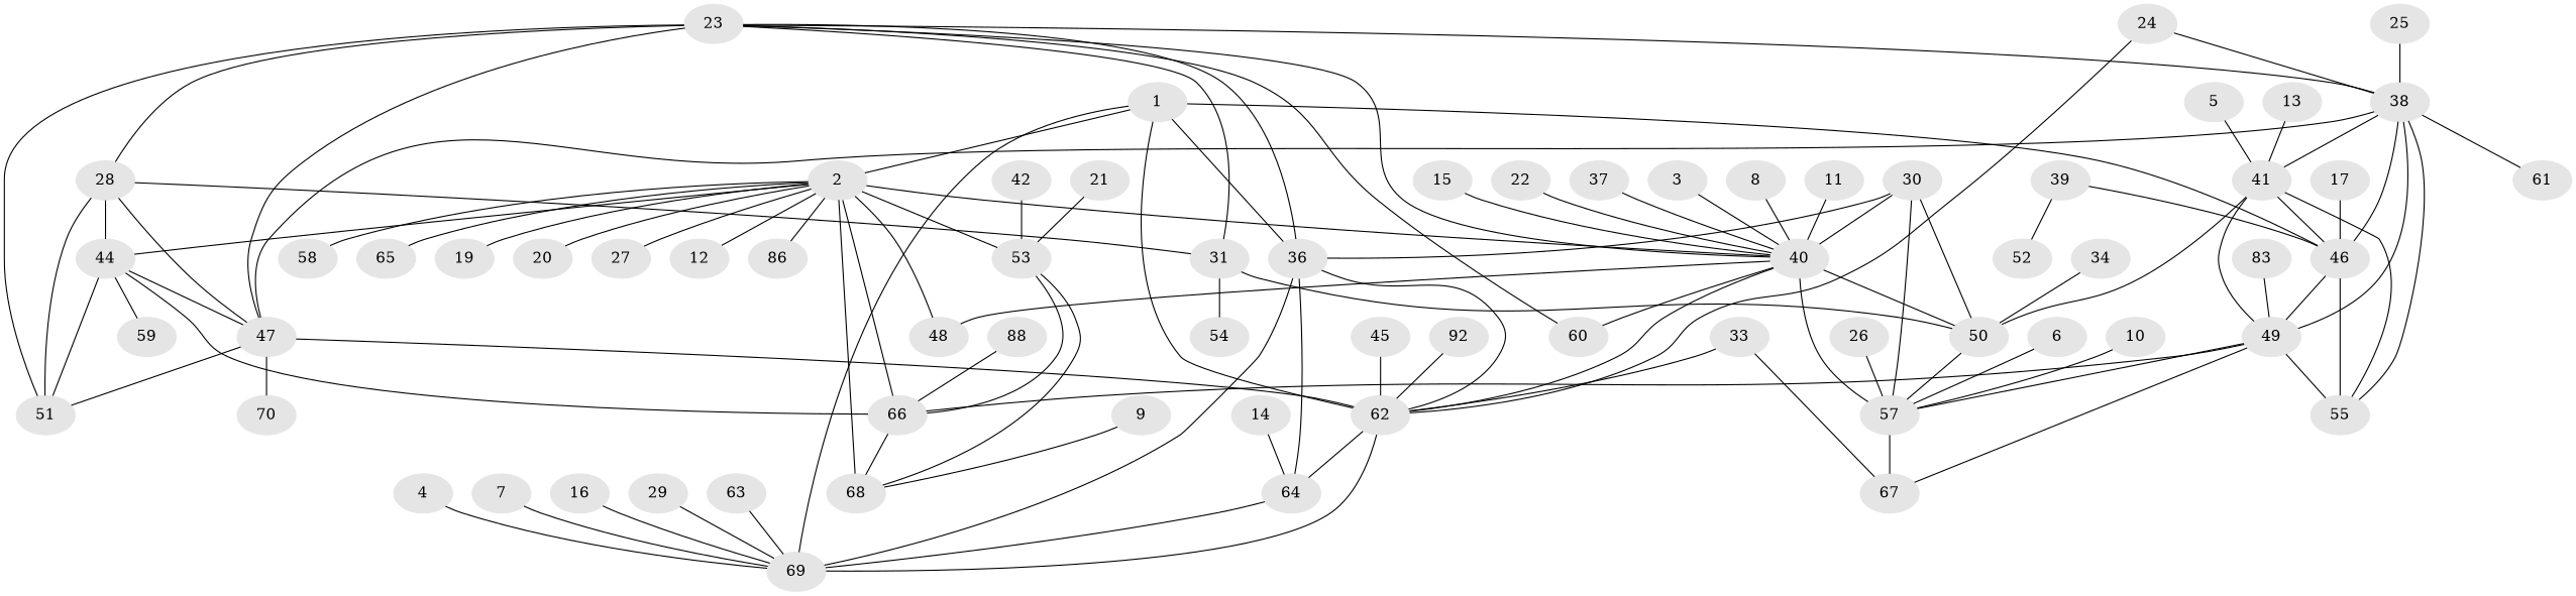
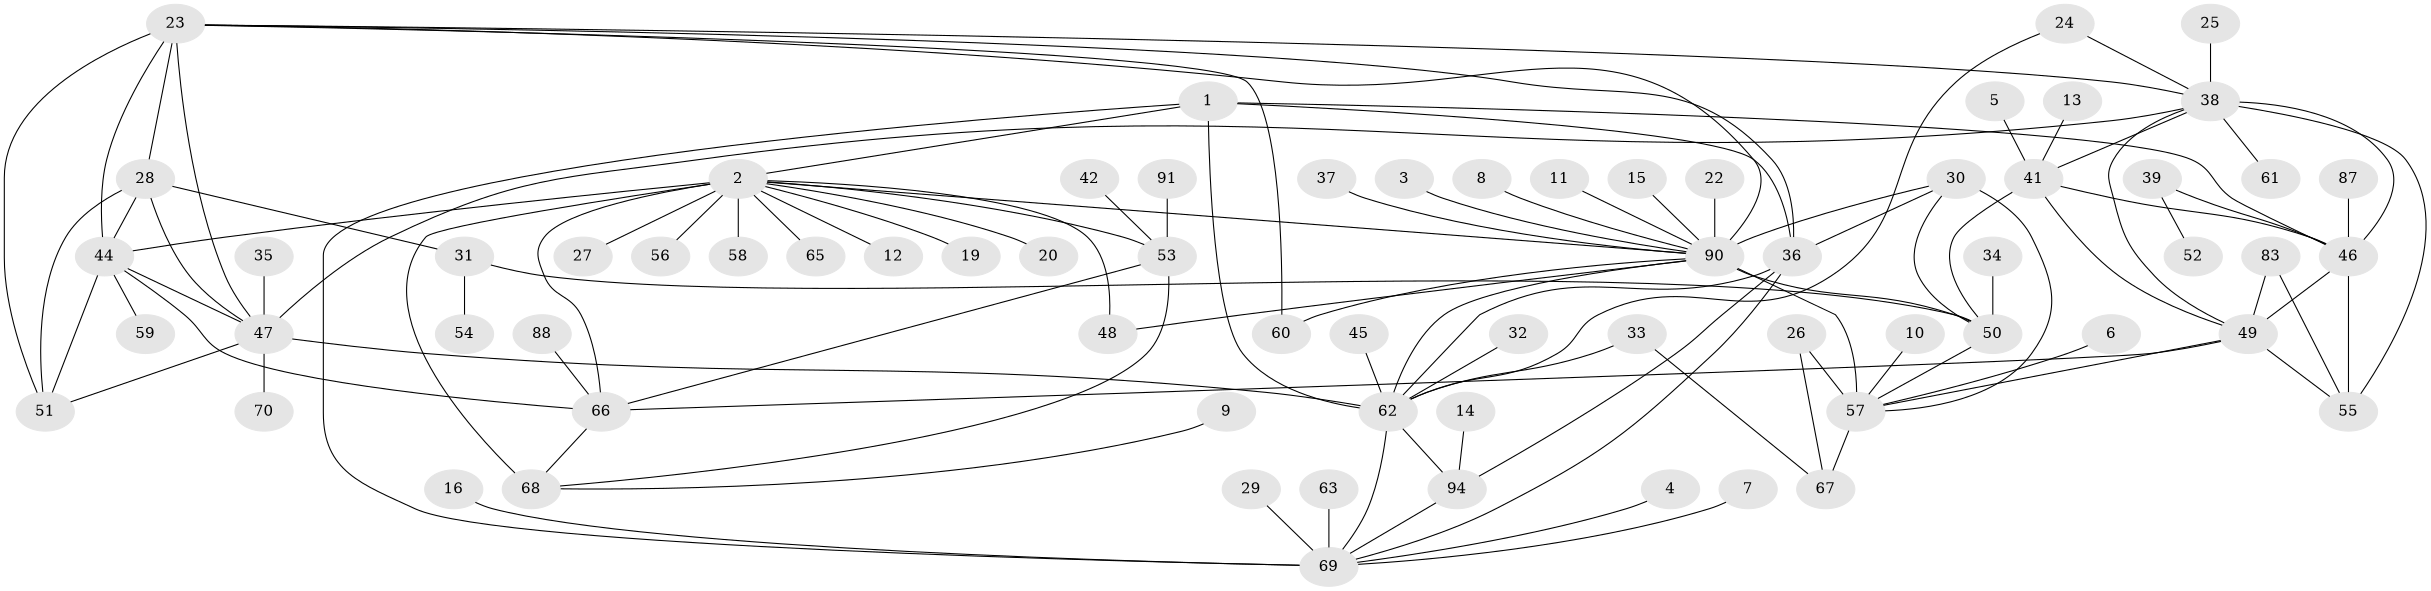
  graph {
    node [color=gray90 style=filled]
    edge [weight=1.0]
    1
    2
    36
    46
    62
    69
    12
    19
    20
    27
-   40
+   40 [label=90]
    44
    48
    53
-   56 [label=86]
+   56
    58
    65
    66
    68
-   64
+   64 [label=94]
    38
    41
    47
    49
    55
    61
    57
    60
    50
    51
    59
    3
    4
    5
    6
    67
    7
    8
    9
    10
    11
    13
    14
    15
    16
-   17
+   17 [label=87]
    n47 [label=88]
-   21
+   21 [label=91]
    22
    23
    28
    31
    70
    24
    25
    26
    54
    29
    30
-   32 [label=92]
+   32
    33
    34
+   35
    37
    39
    52
    42
    n68 [label=83]
    45
    63
    1 -- 2
    1 -- 36 [weight=3.0]
    1 -- 46
    1 -- 62 [weight=3.0]
    1 -- 69 [weight=3.0]
    2 -- 12
    2 -- 19
    2 -- 20
    2 -- 27
    2 -- 40
    2 -- 44
    2 -- 48
    2 -- 53 [weight=4.0]
    2 -- 56
    2 -- 58
    2 -- 65
    2 -- 66 [weight=4.0]
    2 -- 68 [weight=4.0]
    36 -- 62
    36 -- 69
    36 -- 64
    46 -- 49 [weight=2.0]
    46 -- 55 [weight=4.0]
    62 -- 69
    62 -- 64
    40 -- 62
    40 -- 48
    40 -- 57 [weight=6.0]
    40 -- 60
    40 -- 50 [weight=3.0]
    44 -- 66
    44 -- 47
    44 -- 51 [weight=2.0]
    44 -- 59
    53 -- 66
    53 -- 68
    66 -- 68
    64 -- 69
    38 -- 46 [weight=2.0]
    38 -- 41
    38 -- 47
    38 -- 49
    38 -- 55 [weight=2.0]
    38 -- 61
    41 -- 46 [weight=2.0]
    41 -- 49
-   41 -- 55 [weight=2.0]
+   n68 -- 55 [weight=2.0]
    41 -- 50 [weight=2.0]
    47 -- 62
    47 -- 51 [weight=2.0]
    47 -- 70
    49 -- 66
    49 -- 55 [weight=2.0]
    49 -- 57
-   49 -- 67
+   26 -- 67
    57 -- 67
    50 -- 57 [weight=2.0]
    3 -- 40
    4 -- 69
    5 -- 41
    6 -- 57
    7 -- 69
    8 -- 40
    9 -- 68
    10 -- 57
    11 -- 40
    13 -- 41
    14 -- 64
    15 -- 40
    16 -- 69
    17 -- 46
    n47 -- 66
    21 -- 53
    22 -- 40
    23 -- 36
    23 -- 40
-   23 -- 31
+   23 -- 44
    23 -- 38
    23 -- 47
    23 -- 60
    23 -- 51 [weight=2.0]
    23 -- 28 [weight=2.0]
    28 -- 44 [weight=2.0]
    28 -- 47 [weight=2.0]
    28 -- 51 [weight=4.0]
    28 -- 31
    31 -- 50
    31 -- 54
    24 -- 62
    24 -- 38
    25 -- 38
    26 -- 57
    29 -- 69
    30 -- 36
    30 -- 40 [weight=3.0]
    30 -- 57 [weight=2.0]
    30 -- 50
    32 -- 62
    33 -- 62
    33 -- 67
    34 -- 50
+   35 -- 47
    37 -- 40
    39 -- 46
    39 -- 52
    42 -- 53
    n68 -- 49
    45 -- 62
    63 -- 69
  }
